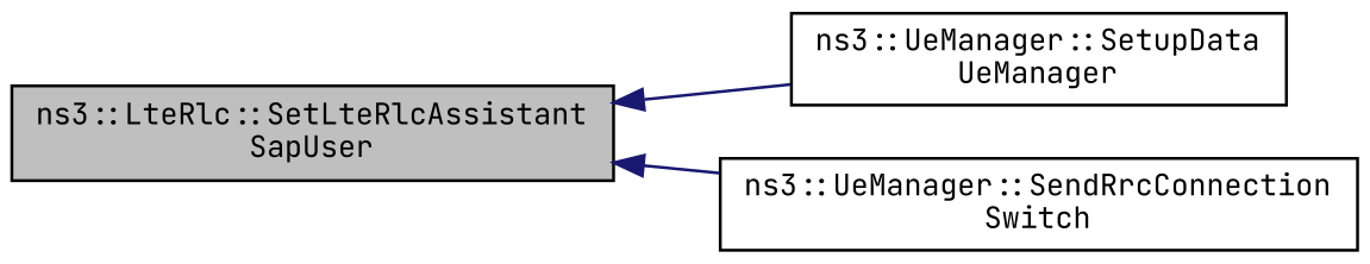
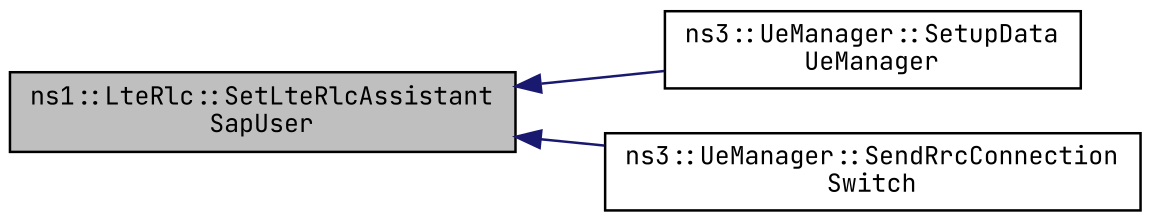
  digraph {
    fontname="JetBrains Mono"
    rankdir=LR
    node [color=black fillcolor=white fontname="JetBrains Mono" fontsize=10 shape=record style=filled]
    edge [color=midnightblue dir=back fontname="JetBrains Mono" fontsize=10 labelfontname=Helvetica labelfontsize=10 style=solid]
-   n1 [fillcolor=grey75 fontcolor=black height=0.2 label="ns3::LteRlc::SetLteRlcAssistant\lSapUser" width=0.4]
+   n1 [fillcolor=grey75 fontcolor=black height=0.2 label="ns1::LteRlc::SetLteRlcAssistant\lSapUser" width=0.4]
    n2 [height=0.2 label="ns3::UeManager::SetupData\lUeManager" width=0.4]
    n3 [height=0.2 label="ns3::UeManager::SendRrcConnection\lSwitch" width=0.4]
    n1 -> n2
    n1 -> n3
  }
